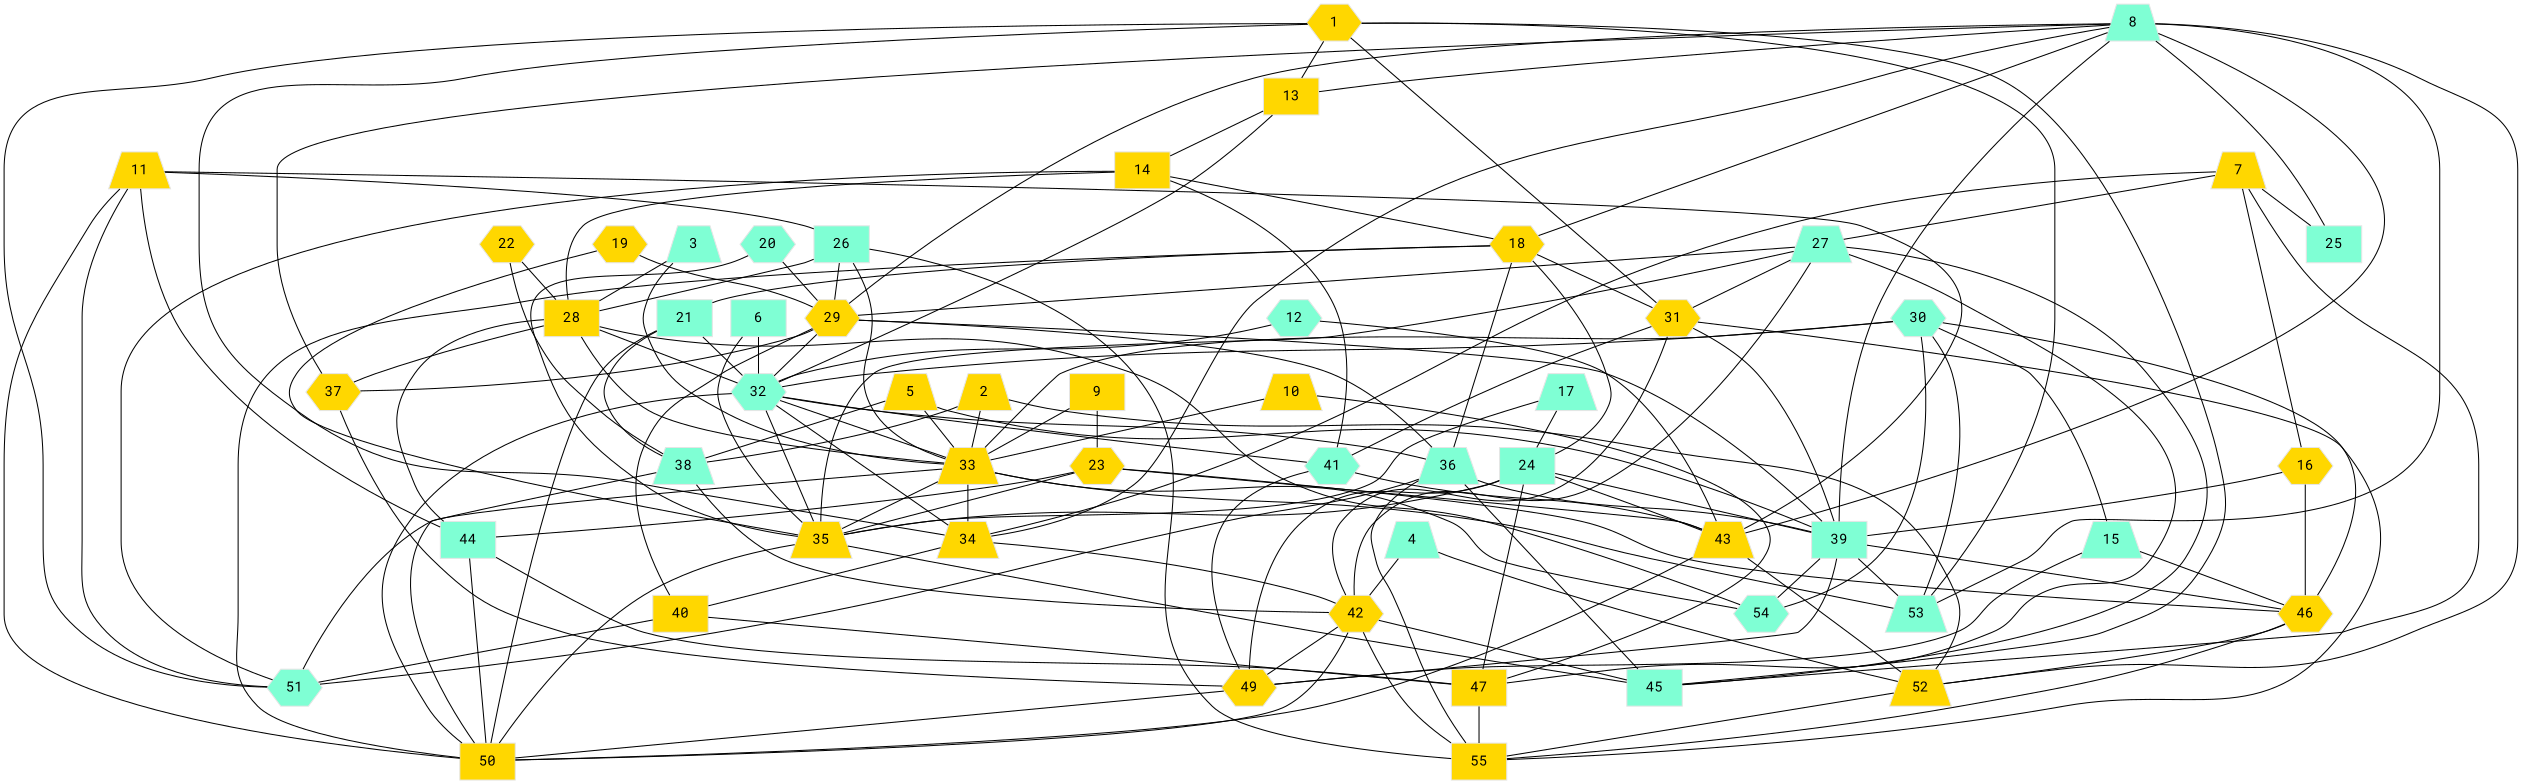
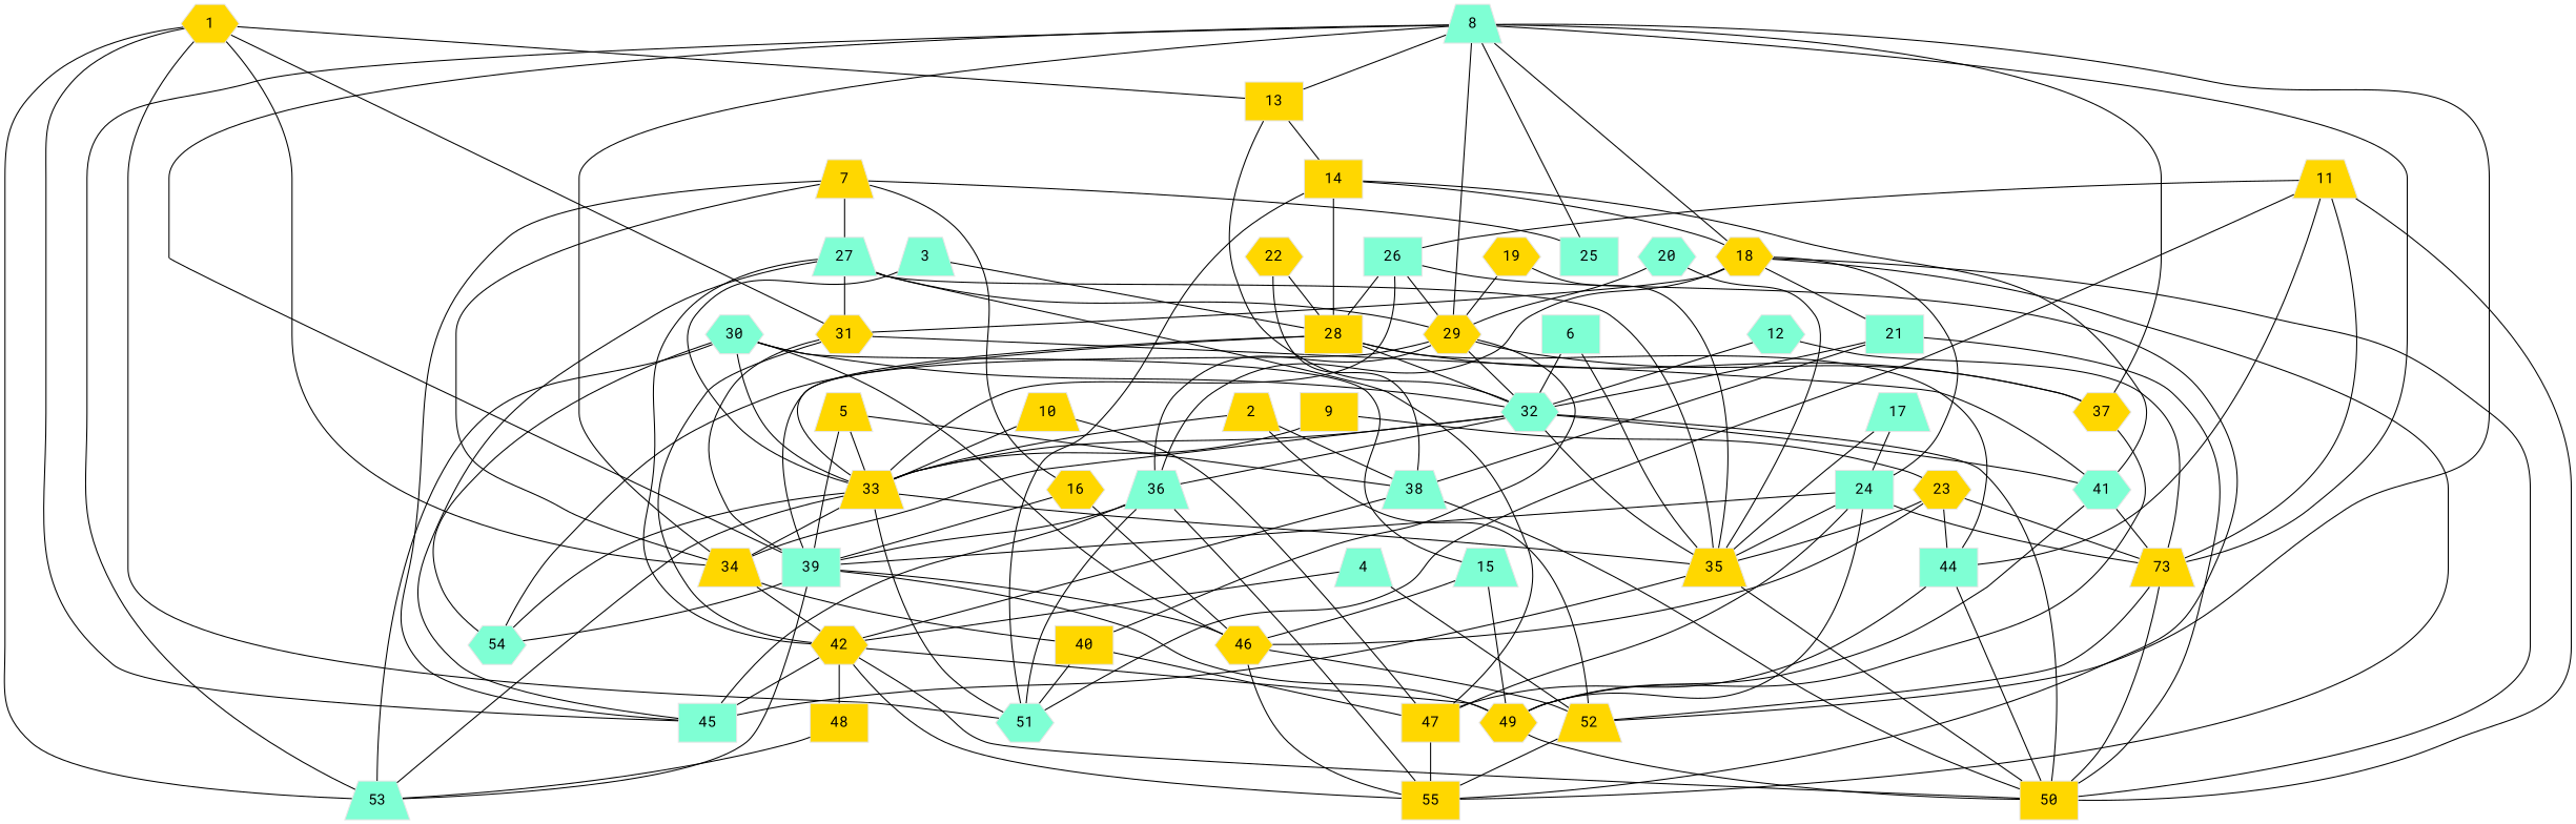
  graph {
    fontname="Roboto Mono"
    node [color=gray90 fillcolor=gold fontname="Roboto Mono" shape=hexagon style=filled]
    edge [fontname="Roboto Mono" weight=1.0]
    13 [shape=box]
    1
    31
    34 [shape=trapezium]
    45 [fillcolor=aquamarine shape=box]
    51 [fillcolor=aquamarine]
    53 [fillcolor=aquamarine shape=trapezium]
    32 [fillcolor=aquamarine]
    14 [shape=box]
    42
    39 [fillcolor=aquamarine shape=box]
    41 [fillcolor=aquamarine]
    55 [shape=box]
    40 [shape=box]
    2 [shape=trapezium]
    33 [shape=trapezium]
    38 [fillcolor=aquamarine shape=trapezium]
    52 [shape=trapezium]
    35 [shape=trapezium]
    54 [fillcolor=aquamarine]
    50 [shape=box]
    3 [fillcolor=aquamarine shape=trapezium]
    28 [shape=box]
    36 [fillcolor=aquamarine shape=trapezium]
    4 [fillcolor=aquamarine shape=trapezium]
    49
+   48 [shape=box]
    5 [shape=trapezium]
    46
    6 [fillcolor=aquamarine shape=box]
    7 [shape=trapezium]
    16
    25 [fillcolor=aquamarine shape=box]
    27 [fillcolor=aquamarine shape=trapezium]
    29
    47 [shape=box]
    8 [fillcolor=aquamarine shape=trapezium]
    18
    37
-   43 [shape=trapezium]
+   43 [shape=trapezium label=73]
    24 [fillcolor=aquamarine shape=box]
    21 [fillcolor=aquamarine shape=box]
    9 [shape=box]
    23
    44 [fillcolor=aquamarine shape=box]
    10 [shape=trapezium]
    11 [shape=trapezium]
    26 [fillcolor=aquamarine shape=box]
    12 [fillcolor=aquamarine]
    15 [fillcolor=aquamarine shape=trapezium]
    17 [fillcolor=aquamarine shape=trapezium]
    19
    20 [fillcolor=aquamarine]
    22
    30 [fillcolor=aquamarine]
    13 -- 32
    13 -- 14
    1 -- 13
    1 -- 31
    1 -- 34
    1 -- 45
    1 -- 51
    1 -- 53
    31 -- 42
    31 -- 39
    31 -- 41
-   31 -- 55
+   18 -- 55
    34 -- 42
    34 -- 40
    32 -- 34
    32 -- 41
    32 -- 33
    32 -- 35
    32 -- 50
    32 -- 36
    14 -- 51
    14 -- 41
    14 -- 28
    14 -- 18
    42 -- 45
    42 -- 55
    42 -- 50
    42 -- 49
+   42 -- 48
    39 -- 53
    39 -- 54
    39 -- 49
    39 -- 46
    41 -- 49
    41 -- 43
    40 -- 51 [weight=2.0]
    40 -- 47
    2 -- 33
    2 -- 38
    2 -- 52
    33 -- 34
    33 -- 51
    33 -- 53
    33 -- 35
    33 -- 54
    38 -- 42
    38 -- 50
    52 -- 55
    35 -- 45
    35 -- 50
    3 -- 33
    3 -- 28
    28 -- 32
    28 -- 33
    28 -- 54
    28 -- 37
    28 -- 44
    36 -- 45
    36 -- 51
    36 -- 39
    36 -- 55
    4 -- 42
    4 -- 52
    49 -- 50
+   48 -- 53
    5 -- 39
    5 -- 33
    5 -- 38
    46 -- 55
    46 -- 52
    6 -- 32 [weight=2.0]
    6 -- 35
    7 -- 34
    7 -- 45
    7 -- 16
    7 -- 25
    7 -- 27
    16 -- 39
    16 -- 46
    27 -- 31
    27 -- 45
    27 -- 42
    27 -- 35
    27 -- 29
    27 -- 47
    29 -- 32
    29 -- 39
    29 -- 40
    29 -- 36
    29 -- 37
    47 -- 55
    8 -- 13
    8 -- 34
    8 -- 53
    8 -- 39
    8 -- 52
    8 -- 25
    8 -- 29
    8 -- 18
    8 -- 37
    8 -- 43
    18 -- 31 [weight=2.0]
    18 -- 50
    18 -- 36
    18 -- 24
    18 -- 21
    37 -- 49
    43 -- 52
    43 -- 50
    24 -- 39
    24 -- 35
    24 -- 49
    24 -- 47
    24 -- 43
    21 -- 32
    21 -- 38
    21 -- 50
    9 -- 33
    9 -- 23
    23 -- 35
    23 -- 46
    23 -- 43
    23 -- 44
    44 -- 50
    44 -- 47
    10 -- 33 [weight=2.0]
    10 -- 47
    11 -- 51
    11 -- 50
    11 -- 43
    11 -- 44
    11 -- 26
    26 -- 55
    26 -- 33
    26 -- 28
    26 -- 29
    12 -- 32
    12 -- 43
    15 -- 49
    15 -- 46
    17 -- 35
    17 -- 24
    19 -- 35
    19 -- 29
    20 -- 35
    20 -- 29
    22 -- 38
    22 -- 28
    30 -- 53
    30 -- 32
    30 -- 33
    30 -- 54
    30 -- 46
    30 -- 15
  }
